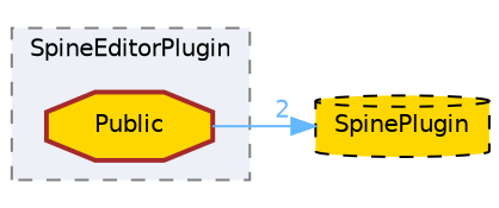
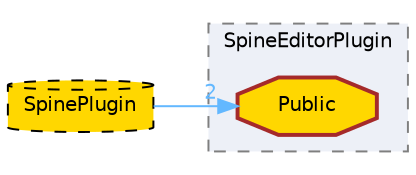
  digraph {
    compound=true
    rankdir=LR
    node [fillcolor=gold fontname=Helvetica fontsize=10]
    n1 [color=brown height=0.2 label=Public shape=octagon style="filled,bold" width=0.4]
    n2 [color=black height=0.2 label=SpinePlugin shape=cylinder style="filled,dashed" width=0.4]
    subgraph cluster_1 {
      bgcolor="#edf0f7"
      fontname=Helvetica
      fontsize=10
      label=SpineEditorPlugin
      pencolor=grey50
      style="filled,dashed"
      n1
    }
-   n1 -> n2 [color=steelblue1 fontcolor=steelblue1 fontname=Helvetica fontsize=10 headlabel=2 labeldistance=1.5 labelfontname=Helvetica labelfontsize=10]
+   n2 -> n1 [color=steelblue1 fontcolor=steelblue1 fontname=Helvetica fontsize=10 headlabel=2 labeldistance=1.5 labelfontname=Helvetica labelfontsize=10]
  }
